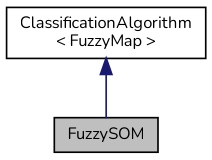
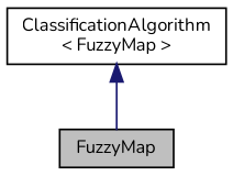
  digraph {
    fontname=Nunito
    node [color=black fontname=Nunito fontsize=10 shape=record style=filled]
-   n1 [fillcolor=grey75 fontcolor=black height=0.2 label=FuzzySOM width=0.4]
+   n1 [fillcolor=grey75 fontcolor=black height=0.2 label=FuzzyMap width=0.4]
    n2 [fillcolor=white height=0.2 label="ClassificationAlgorithm\l\< FuzzyMap \>" width=0.4]
    n2 -> n1 [color=midnightblue dir=back fontname=Nunito fontsize=10 labelfontname=Helvetica labelfontsize=10 style=solid]
  }
